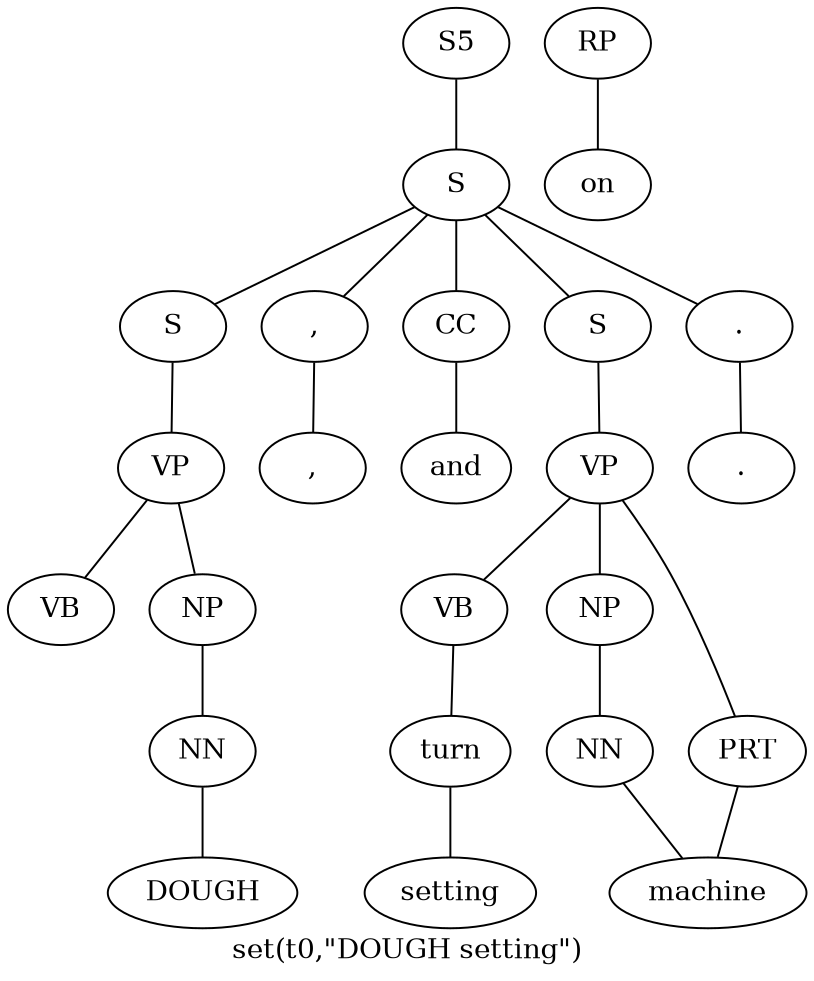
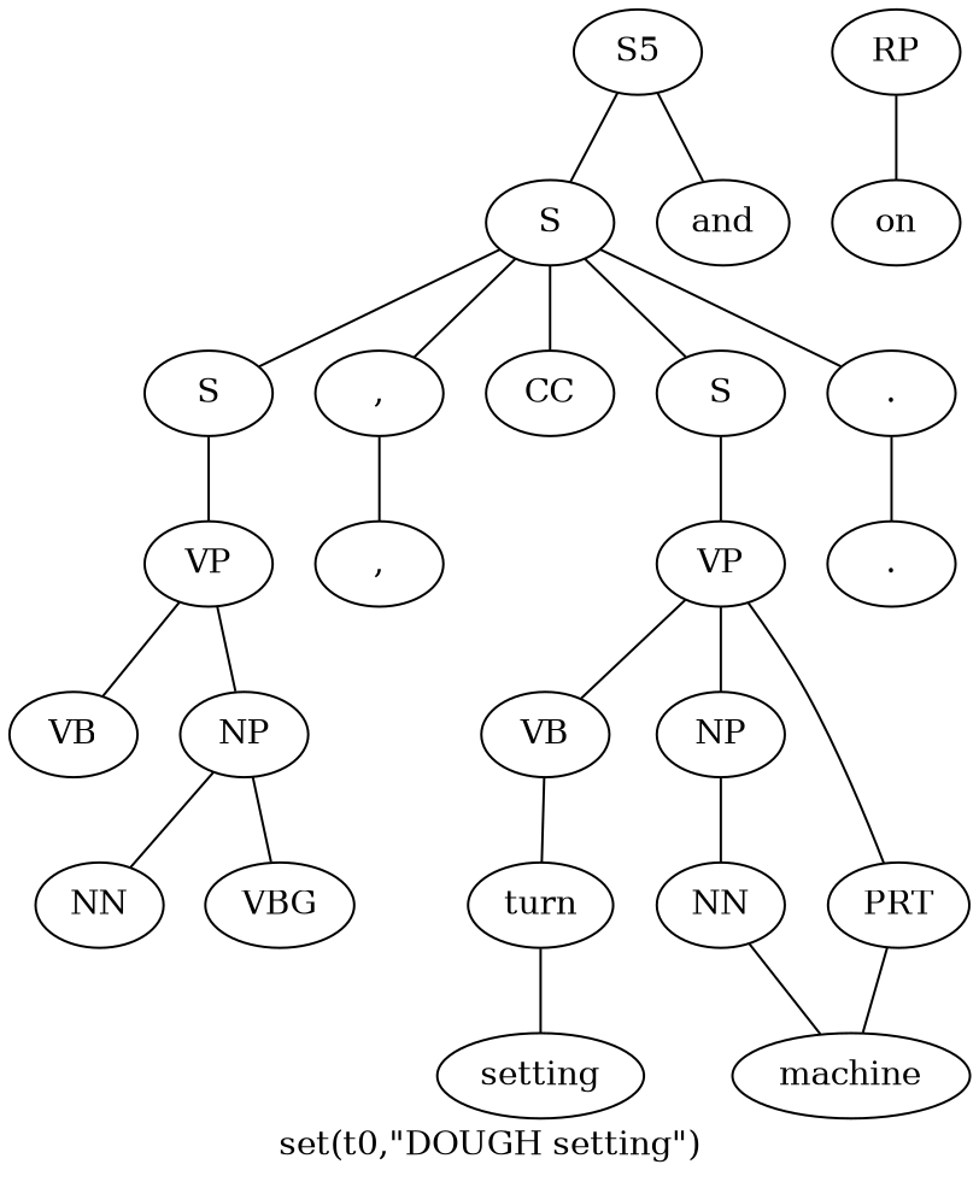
  graph {
    label="set(t0,\"DOUGH setting\")"
    n1 [label=S5]
    n2 [label=S]
    n3 [label=S]
    n4 [label=","]
    n5 [label=CC]
    n6 [label=S]
    n7 [label="."]
    n8 [label=VP]
    n9 [label=","]
    n10 [label=and]
    n11 [label=VP]
    n12 [label="."]
    n13 [label=VB]
    n14 [label=NP]
    n15 [label=NN]
-   n17 [label=DOUGH]
+   n16 [label=VBG]
    n18 [label=setting]
    n19 [label=VB]
    n20 [label=NP]
    n21 [label=PRT]
    n22 [label=turn]
    n23 [label=NN]
    n24 [label=machine]
    n25 [label=RP]
    n26 [label=on]
    n1 -- n2
    n2 -- n3
    n2 -- n4
    n2 -- n5
    n2 -- n6
    n2 -- n7
    n3 -- n8
    n4 -- n9
-   n5 -- n10
+   n1 -- n10
    n6 -- n11
    n7 -- n12
    n8 -- n13
    n8 -- n14
    n11 -- n19
    n11 -- n20
    n11 -- n21
    n14 -- n15
-   n15 -- n17
+   n14 -- n16
    n19 -- n22
    n20 -- n23
    n21 -- n24
    n22 -- n18
    n23 -- n24
    n25 -- n26
  }
